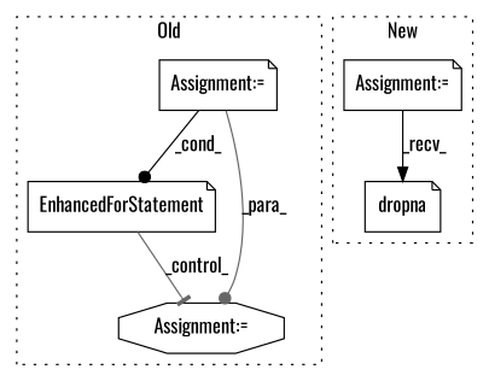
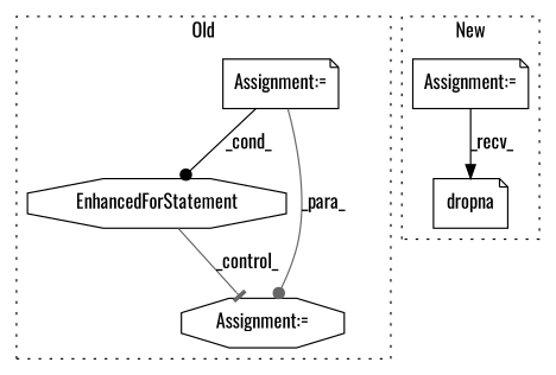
  digraph {
    fontname=Oswald
    node [a=7 l=1 shape=note fontname=Oswald]
    edge [color=gray40 arrowhead=dot fontname=Oswald]
-   n1 [a=70 l="53,2" label=EnhancedForStatement s="7382,7470"]
+   n1 [a=70 l="53,2" label=EnhancedForStatement s="7382,7470" shape=octagon]
    n2 [label="Assignment:=" s=6925]
    n3 [label="Assignment:=" s=7877 shape=octagon]
    n4 [a=32 l=8 label=dropna s=7637]
    n5 [label="Assignment:=" s=7448]
    subgraph cluster_1 {
      label=Old
      style=dotted
      n1
      n2
      n3
    }
    subgraph cluster_2 {
      label=New
      style=dotted
      n4
      n5
    }
    n1 -> n3 [label=_control_ arrowhead=tee]
    n2 -> n1 [label=_cond_ color=black]
    n2 -> n3 [label=_para_]
    n5 -> n4 [label=_recv_ color=black arrowhead=normal]
  }
